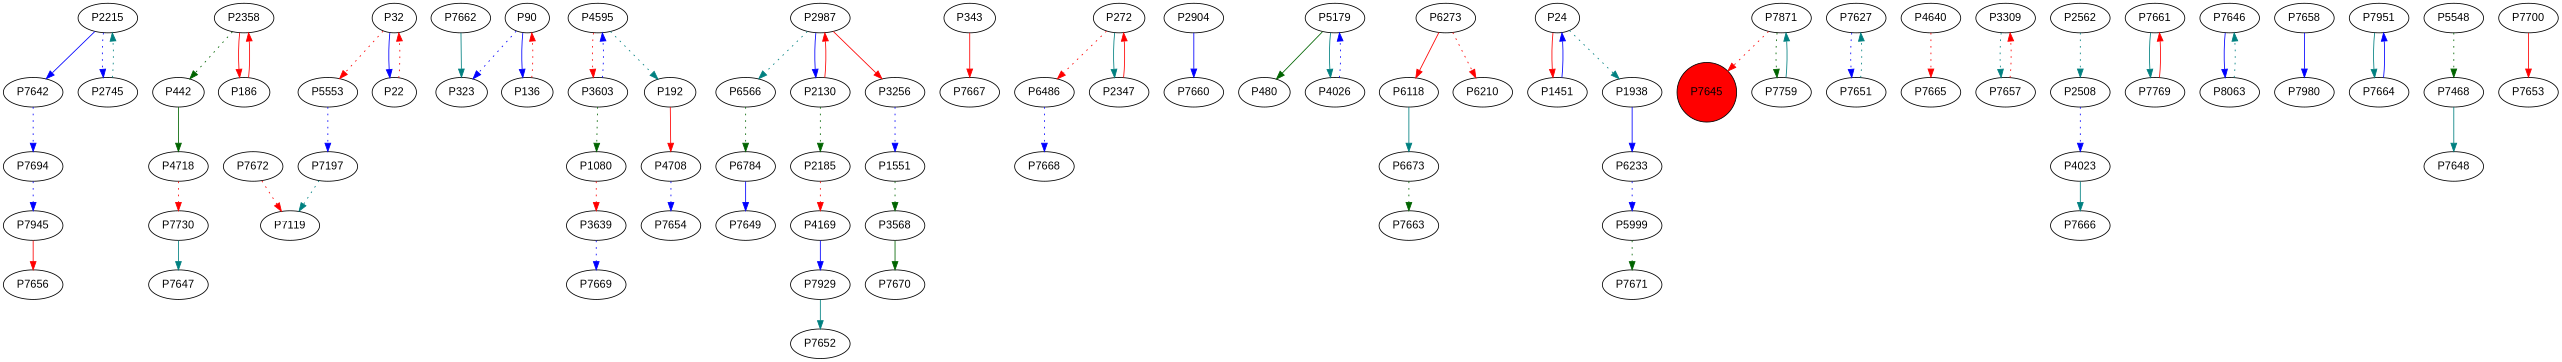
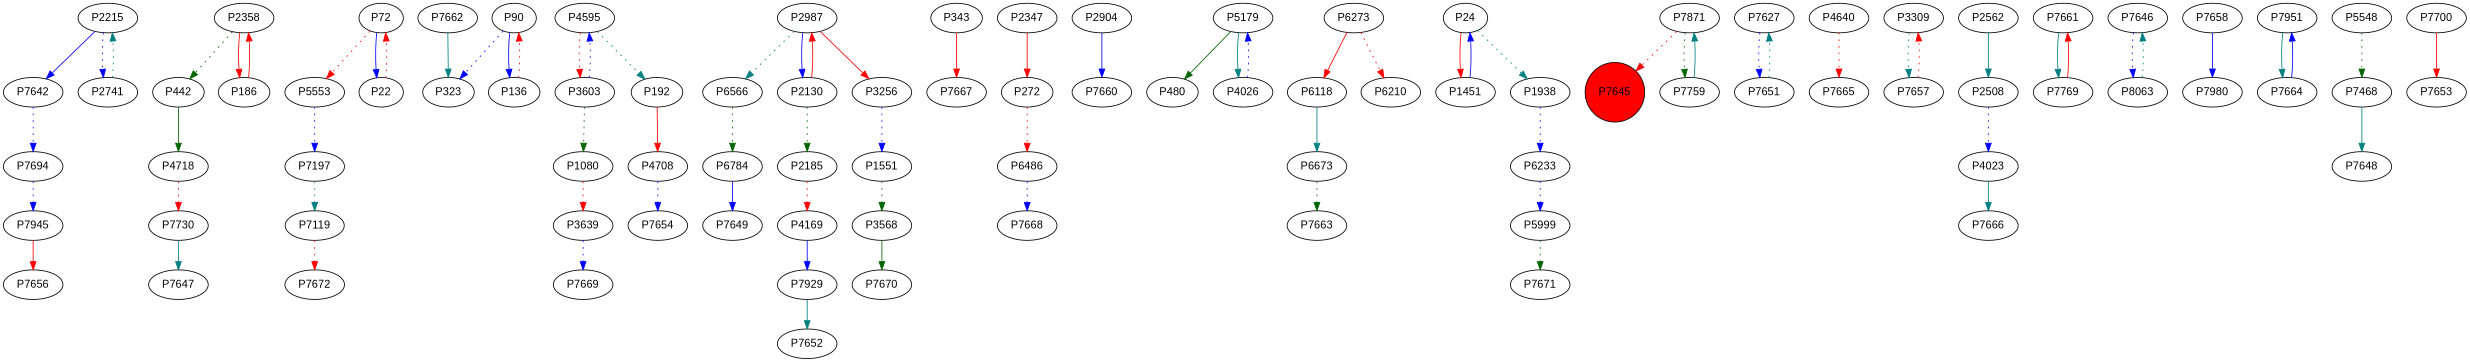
  digraph {
    fontname="Liberation Sans"
    node [fontname="Liberation Sans"]
    edge [color=blue fontname="Liberation Sans" style=dotted]
    P7642
    P7694
    P7945
    P7656
    P7730
    P7647
    P2215
-   P2745
+   P2745 [label=P2741]
    P5553
    P7197
    P7119
    P7672
    P90
    P323
    P136
    P7662
    P4595
    P3603
    P192
    P1080
    P4708
    P3639
    P7654
    P6566
    P6784
    P7649
-   P32
+   P32 [label=P72]
    P22
    P343
    P7667
    P272
    P6486
    P2347
    P7668
    P2358
    P442
    P186
    P4718
    P2904
    P7660
    P5179
    P480
    P4026
    P6673
    P7663
    n46 [label=P4169]
    P7929
    P7652
    P6118
    P24
    P1451
    P1938
    P6233
    P7645 [fillcolor=red shape=circle style=filled]
    P7871
    P7759
    P7627
    P7651
    P3568
    P7670
    P4640
    P7665
    P5999
    P7671
    P3309
    P7657
    P2987
    P2130
    P3256
    P2185
    P1551
    P4023
    P7666
    P7661
    P7769
    P7646
    P8063
    P7658
    P7980
    P7951
    P7664
    P7669
    P6273
    P6210
    P7468
    P7648
    P5548
    P2508
    P7700
    P7653
    P2562
    P7642 -> P7694
    P7694 -> P7945
    P7945 -> P7656 [color=red style=solid]
    P7730 -> P7647 [color=teal style=solid]
    P2215 -> P7642 [style=solid]
    P2215 -> P2745
    P2745 -> P2215 [color=teal]
    P5553 -> P7197
    P7197 -> P7119 [color=teal]
-   P7672 -> P7119 [color=red]
+   P7119 -> P7672 [color=red]
    P90 -> P323
    P90 -> P136 [style=solid]
    P136 -> P90 [color=red]
    P7662 -> P323 [color=teal style=solid]
    P4595 -> P3603 [color=red]
    P4595 -> P192 [color=teal]
    P3603 -> P4595
    P3603 -> P1080 [color=darkgreen]
    P192 -> P4708 [color=red style=solid]
    P1080 -> P3639 [color=red]
    P4708 -> P7654
    P3639 -> P7669
    P6566 -> P6784 [color=darkgreen]
    P6784 -> P7649 [style=solid]
    P32 -> P5553 [color=red]
    P32 -> P22 [style=solid]
    P22 -> P32 [color=red]
    P343 -> P7667 [color=red style=solid]
    P272 -> P6486 [color=red]
-   P272 -> P2347 [color=teal style=solid]
    P6486 -> P7668
    P2347 -> P272 [color=red style=solid]
    P2358 -> P442 [color=darkgreen]
    P2358 -> P186 [color=red style=solid]
    P442 -> P4718 [color=darkgreen style=solid]
    P186 -> P2358 [color=red style=solid]
    P4718 -> P7730 [color=red]
    P2904 -> P7660 [style=solid]
    P5179 -> P480 [color=darkgreen style=solid]
    P5179 -> P4026 [color=teal style=solid]
    P4026 -> P5179
    P6673 -> P7663 [color=darkgreen]
    n46 -> P7929 [style=solid]
    P7929 -> P7652 [color=teal style=solid]
    P6118 -> P6673 [color=teal style=solid]
    P24 -> P1451 [color=red style=solid]
    P24 -> P1938 [color=teal]
    P1451 -> P24 [style=solid]
-   P1938 -> P6233 [style=solid]
+   P1938 -> P6233
    P6233 -> P5999
    P7871 -> P7645 [color=red]
    P7871 -> P7759 [color=darkgreen]
    P7759 -> P7871 [color=teal style=solid]
    P7627 -> P7651
    P7651 -> P7627 [color=teal]
    P3568 -> P7670 [color=darkgreen style=solid]
    P4640 -> P7665 [color=red]
    P5999 -> P7671 [color=darkgreen]
    P3309 -> P7657 [color=teal]
    P7657 -> P3309 [color=red]
    P2987 -> P6566 [color=teal]
    P2987 -> P2130 [style=solid]
    P2987 -> P3256 [color=red style=solid]
    P2130 -> P2987 [color=red style=solid]
    P2130 -> P2185 [color=darkgreen]
    P3256 -> P1551
    P2185 -> n46 [color=red]
    P1551 -> P3568 [color=darkgreen]
    P4023 -> P7666 [color=teal style=solid]
    P7661 -> P7769 [color=teal style=solid]
    P7769 -> P7661 [color=red style=solid]
-   P7646 -> P8063 [style=solid]
+   P7646 -> P8063
    P8063 -> P7646 [color=teal]
    P7658 -> P7980 [style=solid]
    P7951 -> P7664 [color=teal style=solid]
    P7664 -> P7951 [style=solid]
    P6273 -> P6118 [color=red style=solid]
    P6273 -> P6210 [color=red]
    P7468 -> P7648 [color=teal style=solid]
    P5548 -> P7468 [color=darkgreen]
    P2508 -> P4023
    P7700 -> P7653 [color=red style=solid]
-   P2562 -> P2508 [color=teal]
+   P2562 -> P2508 [color=teal style=solid]
  }
